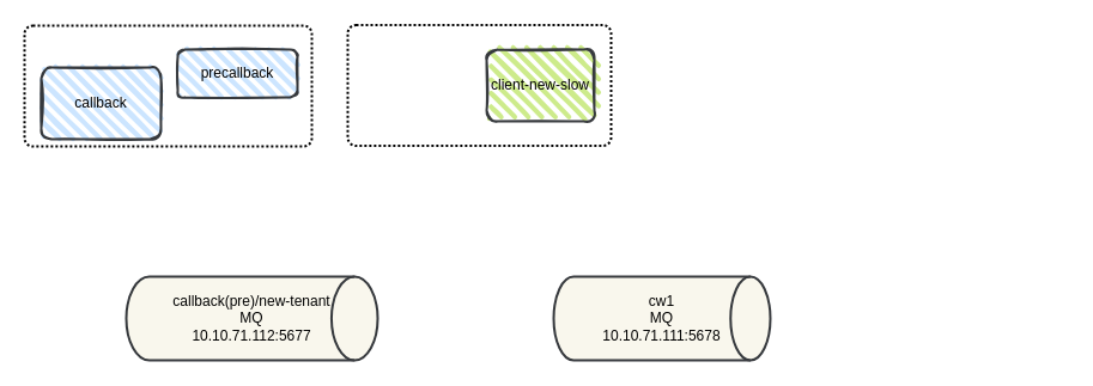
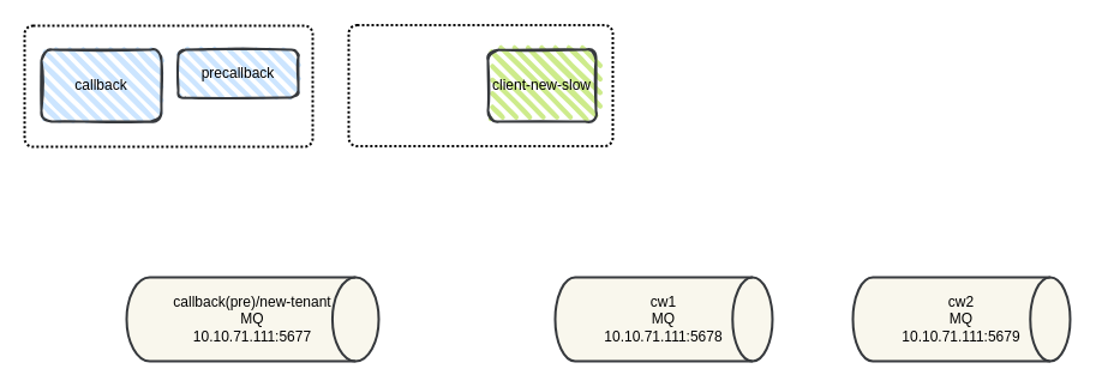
  <mxCell id="0" />
  <mxCell id="1" parent="0" />
- <mxCell id="2" value="callback(pre)/new-tenant&lt;br&gt;MQ&lt;br&gt;10.10.71.112:5677" style="strokeWidth=2;html=1;shape=mxgraph.flowchart.direct_data;whiteSpace=wrap;fillColor=#f9f7ed;strokeColor=#36393d;" vertex="1" parent="1"><mxGeometry x="105" y="231" width="210" height="70" as="geometry" /></mxCell>
+ <mxCell id="2" value="callback(pre)/new-tenant&lt;br&gt;MQ&lt;br&gt;10.10.71.111:5677" style="strokeWidth=2;html=1;shape=mxgraph.flowchart.direct_data;whiteSpace=wrap;fillColor=#f9f7ed;strokeColor=#36393d;" vertex="1" parent="1"><mxGeometry x="105" y="231" width="210" height="70" as="geometry" /></mxCell>
  <mxCell id="3" value="cw1&lt;br&gt;MQ&lt;br&gt;10.10.71.111:5678" style="strokeWidth=2;html=1;shape=mxgraph.flowchart.direct_data;whiteSpace=wrap;fillColor=#f9f7ed;strokeColor=#36393d;" vertex="1" parent="1"><mxGeometry x="462" y="231" width="181" height="70" as="geometry" /></mxCell>
+ <mxCell id="4" value="cw2&lt;br&gt;MQ&lt;br&gt;10.10.71.111:5679" style="strokeWidth=2;html=1;shape=mxgraph.flowchart.direct_data;whiteSpace=wrap;fillColor=#f9f7ed;strokeColor=#36393d;" vertex="1" parent="1"><mxGeometry x="710" y="231" width="181" height="70" as="geometry" /></mxCell>
  <mxCell id="5" value="" style="group" vertex="1" connectable="0" parent="1"><mxGeometry x="20" y="21" width="240" height="101" as="geometry" /></mxCell>
  <mxCell id="6" value="" style="rounded=1;whiteSpace=wrap;html=1;absoluteArcSize=1;arcSize=14;strokeWidth=2;shadow=0;dashed=1;dashPattern=1 1;gradientColor=none;" vertex="1" parent="5"><mxGeometry width="240" height="101" as="geometry" /></mxCell>
  <mxCell id="7" value="precallback" style="rounded=1;whiteSpace=wrap;html=1;strokeWidth=2;fillWeight=4;hachureGap=8;hachureAngle=45;fillColor=#cce5ff;sketch=1;strokeColor=#36393d;" vertex="1" parent="5"><mxGeometry x="128" y="20" width="100" height="40" as="geometry" /></mxCell>
- <mxCell id="8" value="callback" style="rounded=1;whiteSpace=wrap;html=1;strokeWidth=2;fillWeight=4;hachureGap=8;hachureAngle=45;fillColor=#cce5ff;sketch=1;strokeColor=#36393d;" vertex="1" parent="5"><mxGeometry x="14" y="35" width="100" height="60" as="geometry" /></mxCell>
+ <mxCell id="8" value="callback" style="rounded=1;whiteSpace=wrap;html=1;strokeWidth=2;fillWeight=4;hachureGap=8;hachureAngle=45;fillColor=#cce5ff;sketch=1;strokeColor=#36393d;" vertex="1" parent="5"><mxGeometry x="14" y="20" width="100" height="60" as="geometry" /></mxCell>
  <mxCell id="9" value="" style="group" vertex="1" connectable="0" parent="1"><mxGeometry x="290" y="20.5" width="220" height="101" as="geometry" /></mxCell>
  <mxCell id="10" value="" style="rounded=1;whiteSpace=wrap;html=1;absoluteArcSize=1;arcSize=14;strokeWidth=2;shadow=0;dashed=1;dashPattern=1 1;gradientColor=none;" vertex="1" parent="9"><mxGeometry width="220" height="101" as="geometry" /></mxCell>
  <mxCell id="11" value="client-new-slow" style="rounded=1;whiteSpace=wrap;html=1;strokeWidth=2;fillWeight=4;hachureGap=8;hachureAngle=45;fillColor=#cdeb8b;sketch=1;strokeColor=#36393d;" vertex="1" parent="9"><mxGeometry x="116" y="20.5" width="90" height="60" as="geometry" /></mxCell>
